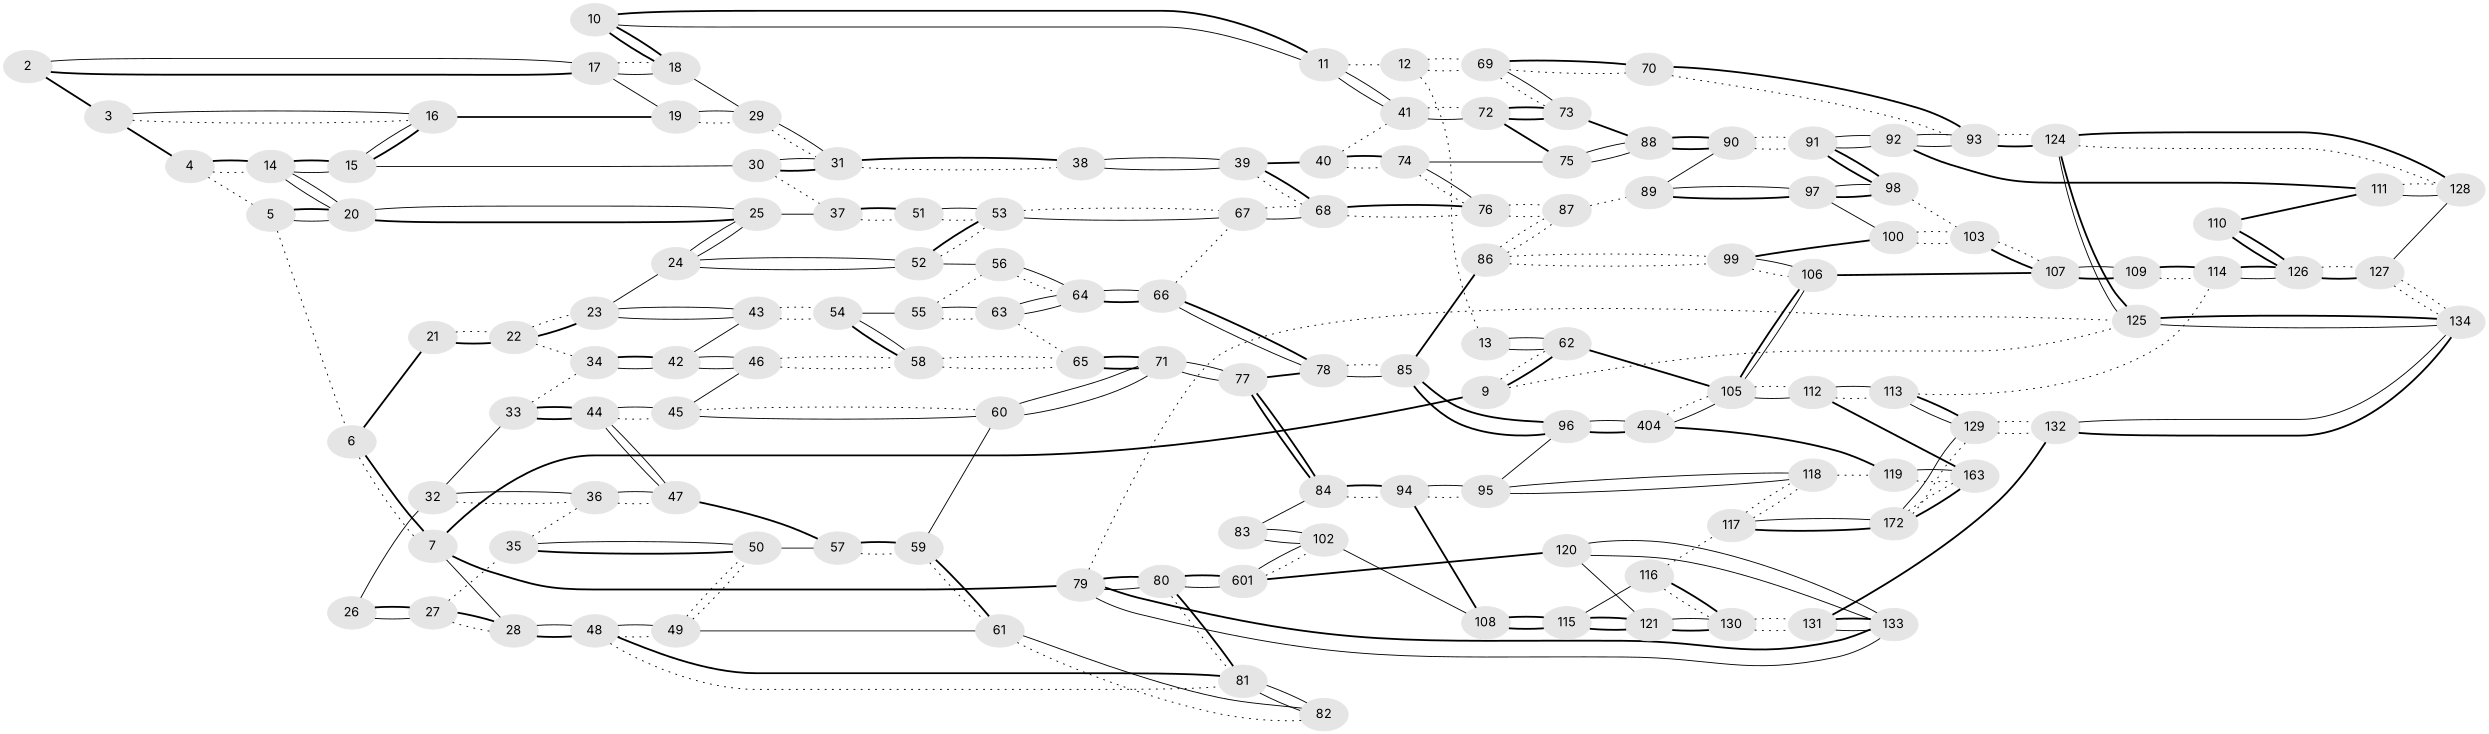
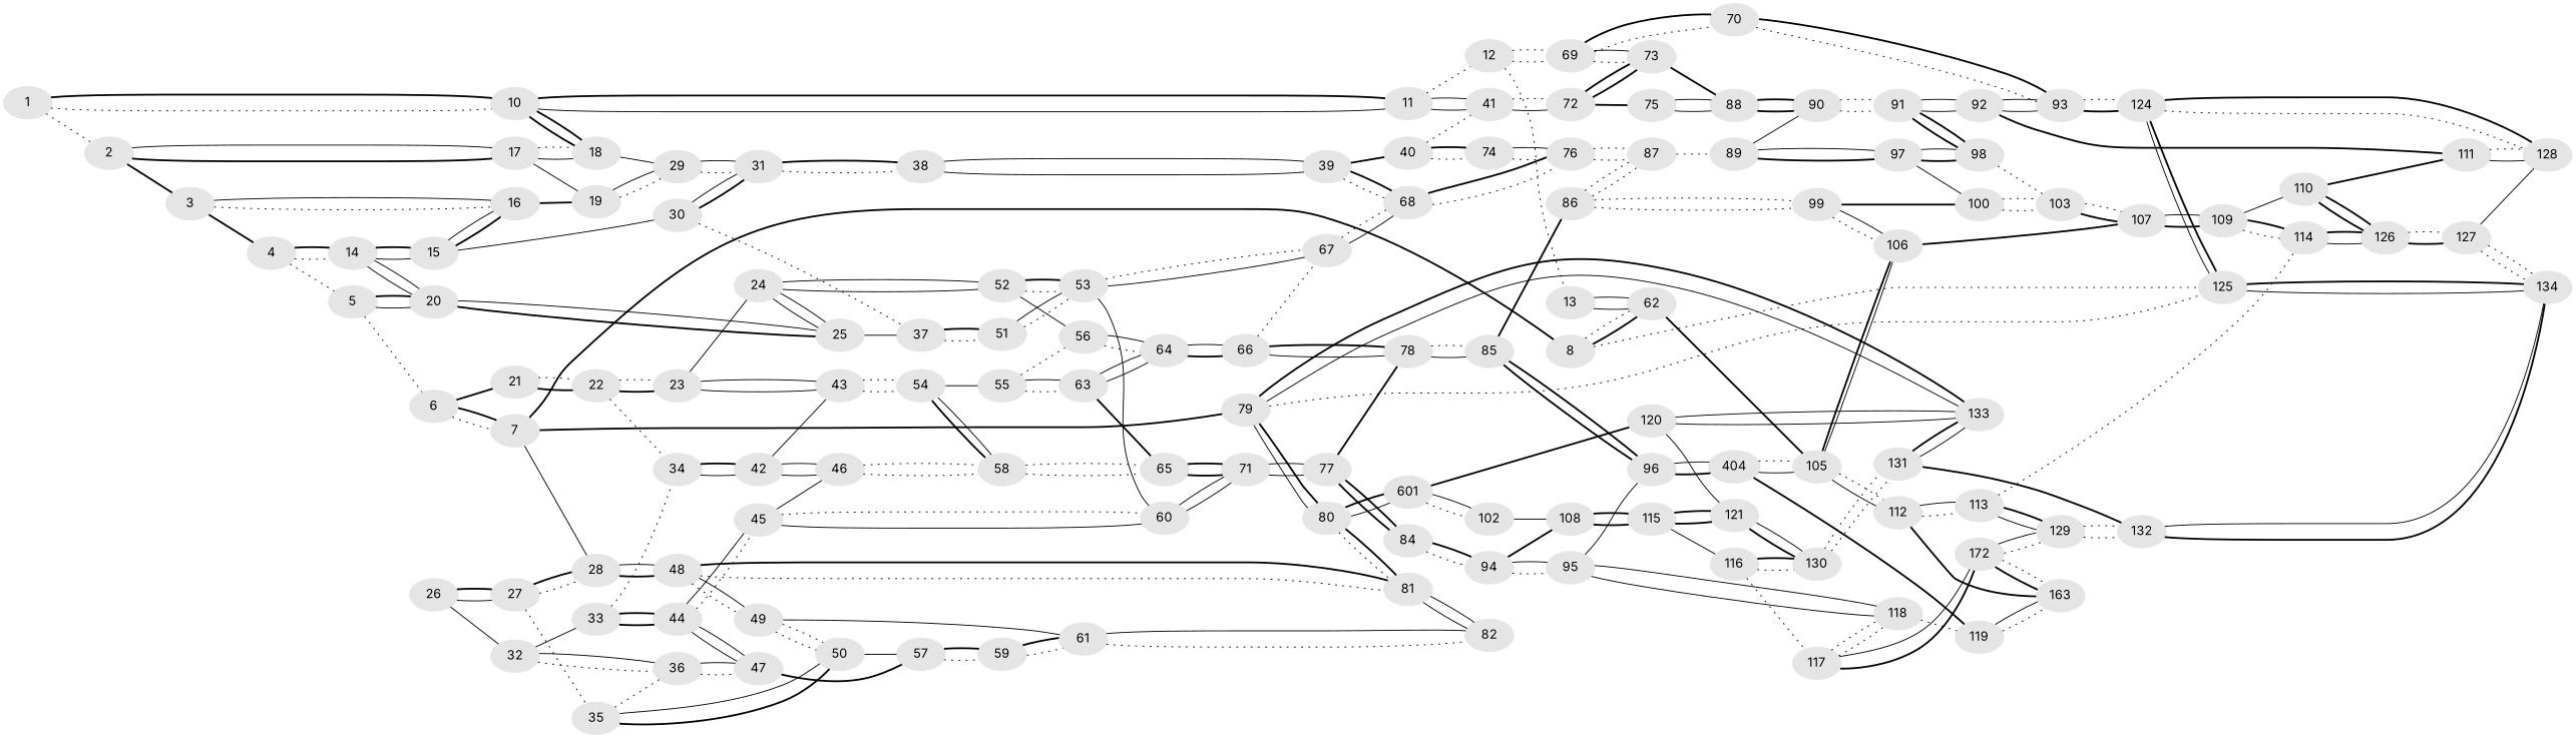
  graph {
    fontname=Inter
    rankdir=LR
    node [color=gray90 fontname=Inter style=filled]
    edge [fontname=Inter style=solid]
+   1
    2
    10
    3
    17
    11
    18
    4
    16
    19
    5
    14
    6
    20
    15
    7
    21
    25
-   8 [label=9]
+   8
    28
    79
    22
    62
    125
    48
    80
    133
    105
    134
    13
    12
    41
    29
    69
    72
    70
    73
    30
    37
    31
    23
    34
    26
    27
    32
    24
    43
    42
    52
    54
    53
    56
    51
    35
    33
    36
    50
    49
    81
    38
    39
    44
    47
    45
    46
    57
    40
    68
    74
    76
    75
    58
    55
    60
    71
    65
    59
    61
    82
    67
    64
    63
    66
    77
    93
    78
    85
    87
    88
    124
    84
    90
    89
    94
    86
    96
    n97 [label=601]
    102
    120
-   83
    108
    95
    99
    n104 [label=404]
    100
    106
    97
    91
    98
    92
    111
    103
    128
    118
    115
    119
    107
    121
    109
    112
    n121 [label=163]
    113
    110
    114
    116
    126
    127
    129
    132
    117
    130
    n132 [label=172]
    131
+   1 -- 2 [style=dotted]
+   1 -- 10 [style=dotted]
+   1 -- 10 [style=bold]
    2 -- 3 [style=bold]
    2 -- 17 [style=bold]
    2 -- 17
    10 -- 11
    10 -- 11 [style=bold]
    10 -- 18 [style=bold]
    10 -- 18 [style=bold]
    3 -- 4 [style=bold]
    3 -- 16 [style=dotted]
    3 -- 16
    17 -- 18
    17 -- 18 [style=dotted]
    17 -- 19
    11 -- 12 [style=dotted]
    11 -- 41
    11 -- 41
    18 -- 29
    4 -- 5 [style=dotted]
    4 -- 14 [style=dotted]
    4 -- 14 [style=bold]
    16 -- 19 [style=bold]
    19 -- 29 [style=dotted]
    19 -- 29
    5 -- 6 [style=dotted]
    5 -- 20
    5 -- 20 [style=bold]
    14 -- 20
    14 -- 20
    14 -- 15
    14 -- 15 [style=bold]
    6 -- 7 [style=dotted]
    6 -- 7 [style=bold]
    6 -- 21 [style=bold]
    20 -- 25 [style=bold]
    20 -- 25
    15 -- 16 [style=bold]
    15 -- 16
    15 -- 30
    7 -- 8 [style=bold]
    7 -- 28
    7 -- 79 [style=bold]
    21 -- 22 [style=bold]
    21 -- 22 [style=dotted]
    25 -- 37
    8 -- 62 [style=bold]
    8 -- 62 [style=dotted]
    8 -- 125 [style=dotted]
    28 -- 48 [style=bold]
    28 -- 48
    79 -- 125 [style=dotted]
    79 -- 80
    79 -- 80 [style=bold]
    79 -- 133
    79 -- 133 [style=bold]
    22 -- 23 [style=bold]
    22 -- 23 [style=dotted]
    22 -- 34 [style=dotted]
    62 -- 105 [style=bold]
    125 -- 134
    125 -- 134 [style=bold]
    48 -- 49 [style=dotted]
    48 -- 49
    48 -- 81 [style=dotted]
    48 -- 81 [style=bold]
    80 -- 81 [style=dotted]
    80 -- 81 [style=bold]
    80 -- n97
    80 -- n97 [style=bold]
    105 -- 106
    105 -- 106 [style=bold]
    105 -- 112
    105 -- 112 [style=dotted]
    13 -- 62
    13 -- 62
    12 -- 13 [style=dotted]
    12 -- 69 [style=dotted]
    12 -- 69 [style=dotted]
    41 -- 72
    41 -- 72 [style=dotted]
    29 -- 31 [style=dotted]
    29 -- 31
    69 -- 70 [style=dotted]
    69 -- 70 [style=bold]
    69 -- 73 [style=dotted]
    69 -- 73
    72 -- 73 [style=bold]
    72 -- 73 [style=bold]
    72 -- 75 [style=bold]
    70 -- 93 [style=dotted]
    70 -- 93 [style=bold]
    73 -- 88 [style=bold]
    30 -- 37 [style=dotted]
    30 -- 31 [style=bold]
    30 -- 31
    37 -- 51 [style=dotted]
    37 -- 51 [style=bold]
    31 -- 38 [style=dotted]
    31 -- 38 [style=bold]
    23 -- 24
    23 -- 43
    23 -- 43
    34 -- 42
    34 -- 42 [style=bold]
    26 -- 27
    26 -- 27 [style=bold]
    26 -- 32
    27 -- 28 [style=dotted]
    27 -- 28 [style=bold]
    27 -- 35 [style=dotted]
    32 -- 33
    32 -- 36 [style=dotted]
    32 -- 36
    24 -- 25
    24 -- 25
    24 -- 52
    24 -- 52
    43 -- 54 [style=dotted]
    43 -- 54 [style=dotted]
    42 -- 43
    42 -- 46
    42 -- 46
    52 -- 53 [style=dotted]
    52 -- 53 [style=bold]
    52 -- 56
    54 -- 58 [style=bold]
    54 -- 58
    54 -- 55
    53 -- 67
    53 -- 67 [style=dotted]
    56 -- 64 [style=dotted]
    56 -- 64
    51 -- 53 [style=dotted]
    51 -- 53
    35 -- 36 [style=dotted]
    35 -- 50 [style=bold]
    35 -- 50
    33 -- 34 [style=dotted]
    33 -- 44 [style=bold]
    33 -- 44 [style=bold]
    36 -- 47 [style=dotted]
    36 -- 47
    50 -- 57
    49 -- 50 [style=dotted]
    49 -- 50 [style=dotted]
    49 -- 61
    81 -- 82
    81 -- 82
    38 -- 39
    38 -- 39
    39 -- 40 [style=bold]
    39 -- 68 [style=dotted]
    39 -- 68 [style=bold]
    44 -- 47
    44 -- 47
    44 -- 45 [style=dotted]
    44 -- 45
    47 -- 57 [style=bold]
    45 -- 46
    45 -- 60
    45 -- 60 [style=dotted]
    46 -- 58 [style=dotted]
    46 -- 58 [style=dotted]
    57 -- 59 [style=dotted]
    57 -- 59 [style=bold]
    40 -- 41 [style=dotted]
    40 -- 74 [style=dotted]
    40 -- 74 [style=bold]
    68 -- 76 [style=dotted]
    68 -- 76 [style=bold]
    74 -- 76 [style=dotted]
    74 -- 76
-   74 -- 75
    76 -- 87 [style=dotted]
    76 -- 87 [style=dotted]
    75 -- 88
    75 -- 88
    58 -- 65 [style=dotted]
    58 -- 65 [style=dotted]
    55 -- 56 [style=dotted]
    55 -- 63 [style=dotted]
    55 -- 63
    60 -- 71
    60 -- 71
    71 -- 77
    71 -- 77
    65 -- 71 [style=bold]
    65 -- 71 [style=bold]
-   59 -- 60
+   53 -- 60
    59 -- 61 [style=dotted]
    59 -- 61 [style=bold]
    61 -- 82 [style=dotted]
    61 -- 82
    67 -- 68
    67 -- 68 [style=dotted]
    64 -- 66 [style=bold]
    64 -- 66
-   63 -- 65 [style=dotted]
+   63 -- 65 [style=bold]
    63 -- 64
    63 -- 64
    66 -- 67 [style=dotted]
    66 -- 78
    66 -- 78 [style=bold]
    77 -- 78 [style=bold]
    77 -- 84 [style=bold]
    77 -- 84 [style=bold]
    93 -- 124 [style=bold]
    93 -- 124 [style=dotted]
    78 -- 85
    78 -- 85 [style=dotted]
    85 -- 86 [style=bold]
    85 -- 96 [style=bold]
    85 -- 96 [style=bold]
    87 -- 89 [style=dotted]
    88 -- 90 [style=bold]
    88 -- 90 [style=bold]
    124 -- 125
    124 -- 125 [style=bold]
    124 -- 128 [style=dotted]
    124 -- 128 [style=bold]
    84 -- 94 [style=dotted]
    84 -- 94 [style=bold]
    90 -- 91 [style=dotted]
    90 -- 91 [style=dotted]
    89 -- 90
    89 -- 97 [style=bold]
    89 -- 97
    94 -- 108 [style=bold]
    94 -- 95 [style=dotted]
    94 -- 95
    86 -- 87 [style=dotted]
    86 -- 87 [style=dotted]
    86 -- 99 [style=dotted]
    86 -- 99 [style=dotted]
    96 -- n104 [style=bold]
    96 -- n104
    n97 -- 102 [style=dotted]
    n97 -- 102
    n97 -- 120 [style=bold]
    102 -- 108
    120 -- 133
    120 -- 133
    120 -- 121
-   83 -- 84
-   83 -- 102
-   83 -- 102
    108 -- 115 [style=bold]
    108 -- 115 [style=bold]
    95 -- 96
    95 -- 118
    95 -- 118
    99 -- 100 [style=bold]
    99 -- 106 [style=dotted]
    99 -- 106
    n104 -- 105
    n104 -- 105 [style=dotted]
    n104 -- 119 [style=bold]
    100 -- 103 [style=dotted]
    100 -- 103 [style=dotted]
    106 -- 107 [style=bold]
    97 -- 100
    97 -- 98 [style=bold]
    97 -- 98
    91 -- 98 [style=bold]
    91 -- 98 [style=bold]
    91 -- 92
    91 -- 92
    98 -- 103 [style=dotted]
    92 -- 93
    92 -- 93
    92 -- 111 [style=bold]
    111 -- 128
    111 -- 128 [style=dotted]
    103 -- 107 [style=bold]
    103 -- 107 [style=dotted]
    118 -- 119 [style=dotted]
    115 -- 121 [style=bold]
    115 -- 121 [style=bold]
    115 -- 116
    119 -- n121 [style=dotted]
    119 -- n121
    107 -- 109 [style=bold]
    107 -- 109
    121 -- 130 [style=bold]
    121 -- 130
+   109 -- 110
    109 -- 114 [style=dotted]
    109 -- 114 [style=bold]
    112 -- n121 [style=bold]
    112 -- 113 [style=dotted]
    112 -- 113
    113 -- 114 [style=dotted]
    113 -- 129
    113 -- 129 [style=bold]
    110 -- 111 [style=bold]
    110 -- 126 [style=bold]
    110 -- 126 [style=bold]
    114 -- 126
    114 -- 126 [style=bold]
    116 -- 117 [style=dotted]
    116 -- 130 [style=dotted]
    116 -- 130 [style=bold]
    126 -- 127 [style=bold]
    126 -- 127 [style=dotted]
    127 -- 134 [style=dotted]
    127 -- 134 [style=dotted]
    127 -- 128
    129 -- 132 [style=dotted]
    129 -- 132 [style=dotted]
    132 -- 134 [style=bold]
    132 -- 134
    117 -- 118 [style=dotted]
    117 -- 118 [style=dotted]
    117 -- n132 [style=bold]
    117 -- n132
    130 -- 131 [style=dotted]
    130 -- 131 [style=dotted]
    n132 -- n121 [style=bold]
    n132 -- n121 [style=dotted]
    n132 -- 129 [style=dotted]
    n132 -- 129
    131 -- 133
    131 -- 133 [style=bold]
    131 -- 132 [style=bold]
  }
